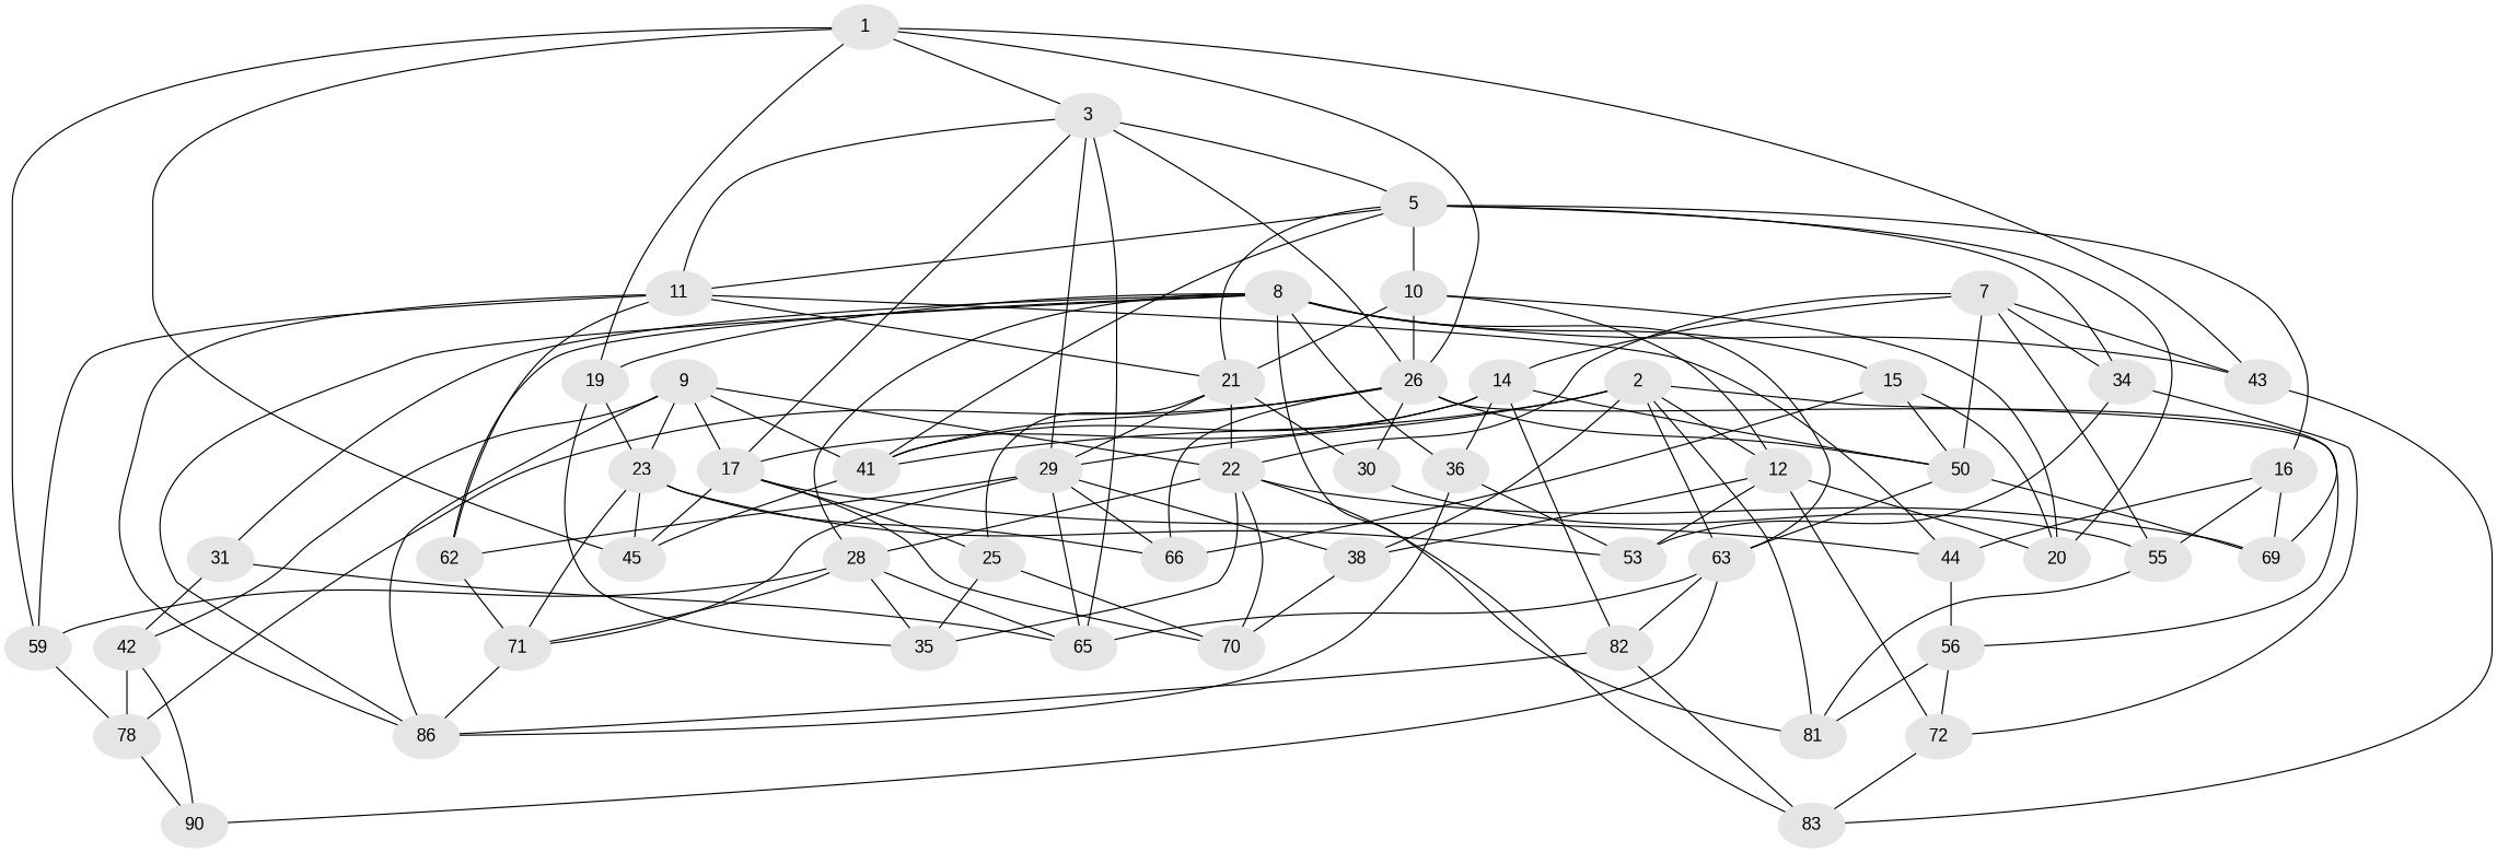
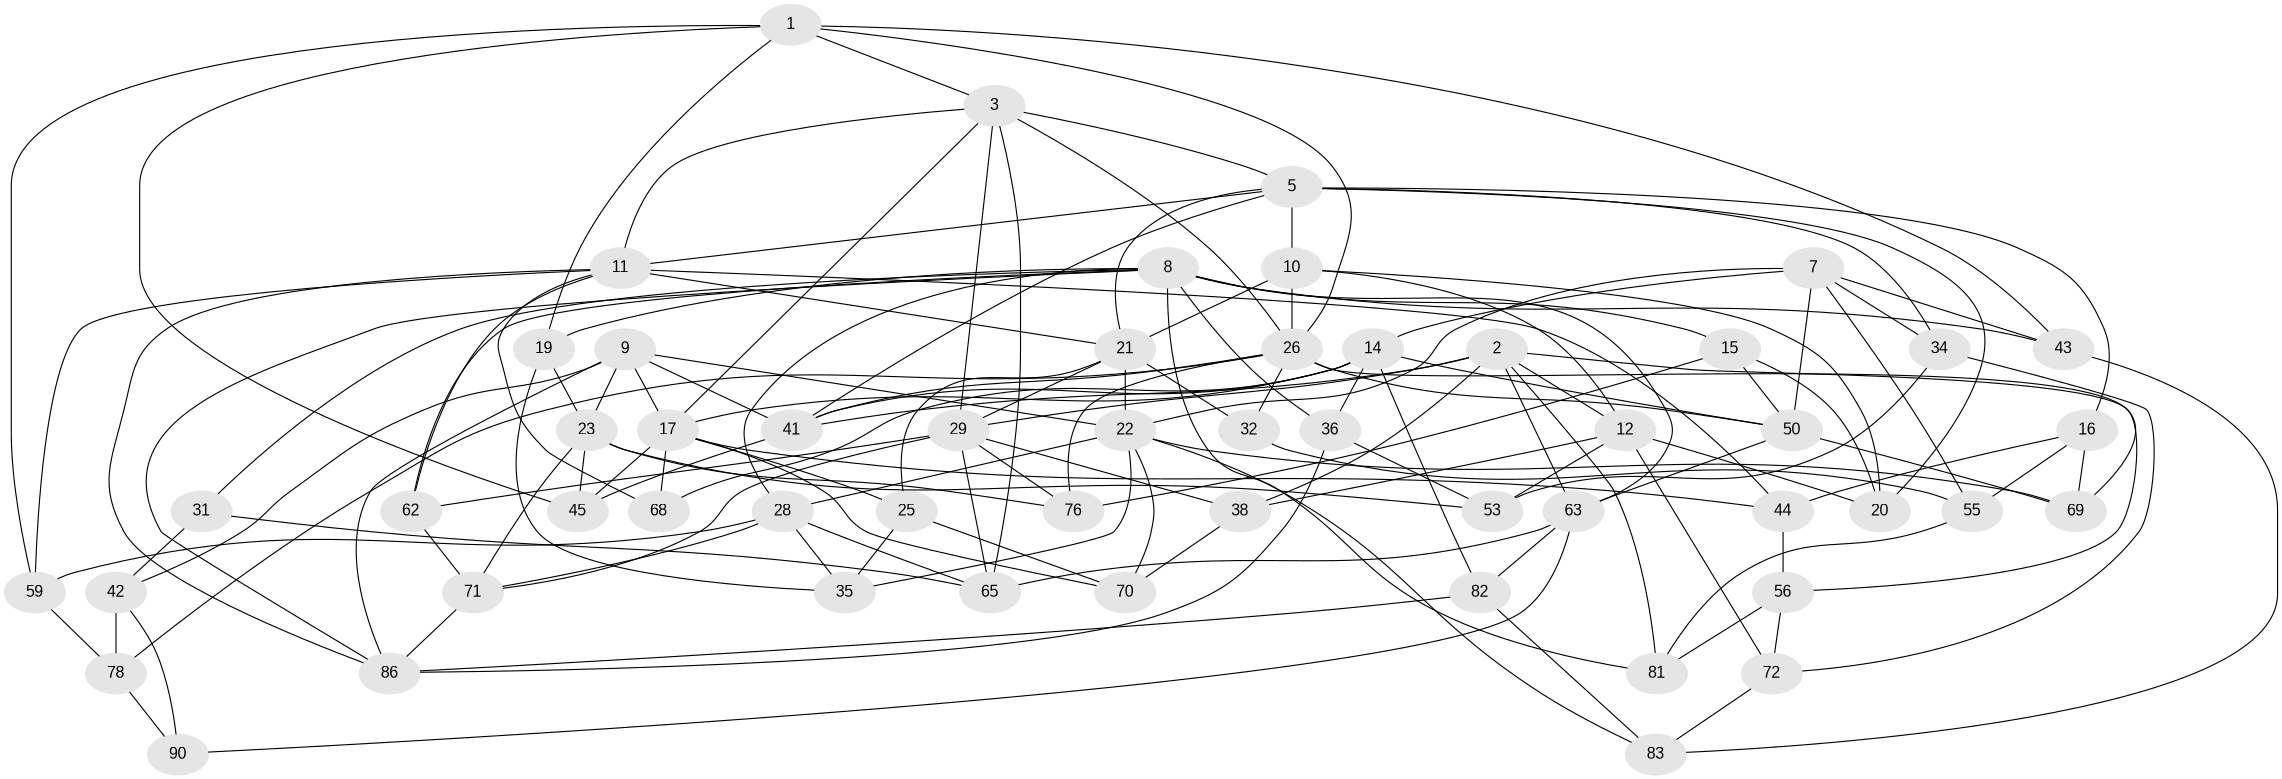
  graph {
    fontname="Liberation Sans"
    node [color=gray90 fontname="Liberation Sans" style=filled]
    edge [fontname="Liberation Sans"]
    1 [super="+75"]
    3 [super="+4"]
    19
    26 [super="+57+27"]
    43
    45
    59
    29 [super="+93+51"]
    5 [super="+76"]
    11 [super="+74"]
    17 [super="+39"]
    65 [super="+89"]
    23 [super="+87"]
    35
    41 [super="+73"]
    50 [super="+52"]
-   66
-   30
+   66 [label=76]
+   30 [label=32]
    56
    78
    83
    2 [super="+6+48"]
    12 [super="+33"]
    38
    63 [super="+77"]
    69
    81
    20
    53
    72
    n31 [label=62]
    71
    70
    82
    90
    10 [super="+67"]
    16
    21 [super="+24"]
    34
    86 [super="+88"]
    44
+   68
    25
    55
    22 [super="+62"]
    7 [super="+79"]
    14 [super="+54"]
    36
    28 [super="+85"]
    8 [super="+13"]
    15
    31
    42
    9 [super="+60"]
    1 -- 3
    1 -- 19
    1 -- 26
    1 -- 43
    1 -- 45
    1 -- 59
    3 -- 26
    3 -- 29
    3 -- 5
    3 -- 11
    3 -- 17
    3 -- 65 [weight=2]
    19 -- 23
    19 -- 35
    26 -- 41
    26 -- 50
    26 -- 66
    26 -- 30
    26 -- 56
    26 -- 78
    43 -- 83
    59 -- 78
    29 -- 65
    29 -- 66
    29 -- 38
    29 -- n31
    29 -- 71
    5 -- 11
    5 -- 41
    5 -- 20
    5 -- 10
    5 -- 16
    5 -- 21
    5 -- 34
    11 -- 59
    11 -- n31
    11 -- 21
    11 -- 86
    11 -- 44
+   11 -- 68
    17 -- 45
    17 -- 70
    17 -- 44
+   17 -- 68
    17 -- 25
    23 -- 45
    23 -- 66
    23 -- 53
    23 -- 71
    41 -- 45
    50 -- 63
    50 -- 69
    30 -- 55
    56 -- 81
    56 -- 72
    78 -- 90
    2 -- 29
    2 -- 41
    2 -- 12
    2 -- 38
    2 -- 63
    2 -- 69
    2 -- 81
    12 -- 38
    12 -- 20
    12 -- 53
    12 -- 72
    38 -- 70
    63 -- 65
    63 -- 82
    63 -- 90
    72 -- 83
    n31 -- 71
    71 -- 86
    82 -- 83
    82 -- 86
    10 -- 26 [weight=2]
    10 -- 12
    10 -- 20
    10 -- 21
    16 -- 69
    16 -- 44
    16 -- 55
    21 -- 29
    21 -- 30 [weight=2]
    21 -- 25
    21 -- 22
    34 -- 53
    34 -- 72
    44 -- 56
    25 -- 35
    25 -- 70
    55 -- 81
    22 -- 35
    22 -- 83
    22 -- 69
    22 -- 70
    22 -- 28
    7 -- 43
    7 -- 50
    7 -- 34
    7 -- 55
    7 -- 22
    7 -- 14
    14 -- 17
    14 -- 41
    14 -- 50
    14 -- 82
+   14 -- 68 [weight=2]
    14 -- 36
    36 -- 53
    36 -- 86
    28 -- 59
    28 -- 65
    28 -- 35
    28 -- 71
    8 -- 19
    8 -- 43
    8 -- 63
    8 -- 81
    8 -- n31
    8 -- 86
    8 -- 36
    8 -- 28
    8 -- 15
    8 -- 31
    15 -- 50
    15 -- 66
    15 -- 20
    31 -- 65
    31 -- 42
    42 -- 78
    42 -- 90
    9 -- 17
    9 -- 23
    9 -- 41
    9 -- 86
    9 -- 22
    9 -- 42
  }
